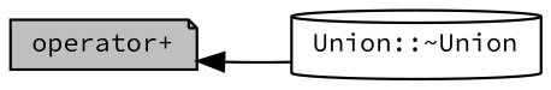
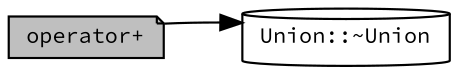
  digraph {
    rankdir=LR
    fontname="Source Code Pro"
    node [color=black fontname="Source Code Pro" fontsize=10 style=filled]
    n1 [fillcolor=grey75 fontcolor=black height=0.2 label="operator+" shape=note width=0.4]
    n2 [fillcolor=white height=0.2 label="Union::~Union" shape=cylinder width=0.4]
-   n1 -> n2 [color=black dir=back fontname="Source Code Pro" fontsize=10 labelfontname=Helvetica labelfontsize=10 style=solid]
+   n2 -> n1 [color=black dir=back fontname="Source Code Pro" fontsize=10 labelfontname=Helvetica labelfontsize=10 style=solid]
  }
